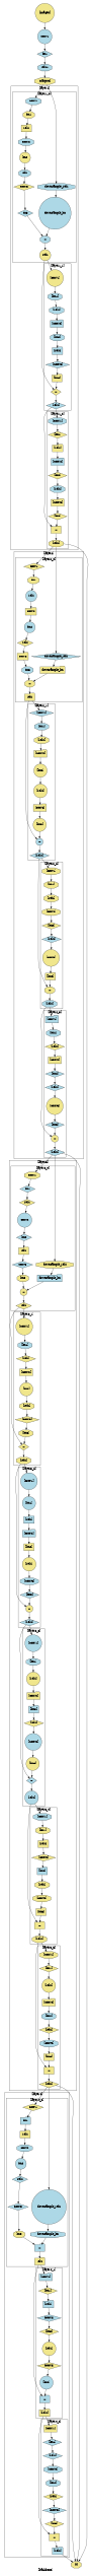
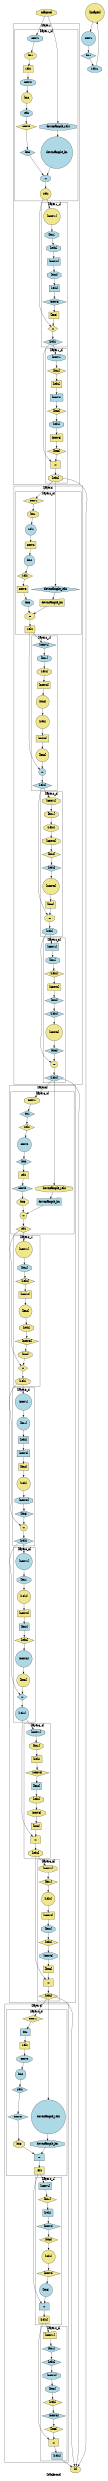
  digraph {
    label="[backbone]"
    node [fillcolor=khaki shape=octagon style=filled]
    n1 [label=relu shape=folder]
    n2 [fillcolor=lightblue label=conv2]
    n3 [fillcolor=lightblue label=relu]
    n4 [label=conv3 shape=diamond]
    n5 [label=relu shape=circle]
    n6 [fillcolor=lightblue label="+"]
    n7 [fillcolor=lightblue label=conv1]
    n8 [label=bn1]
    n9 [label=bn2 shape=circle]
    n10 [fillcolor=lightblue label=bn3 shape=diamond]
    n11 [fillcolor=lightblue label=downsample_relu]
    n12 [fillcolor=lightblue label=downsample_bn shape=circle]
    n13 [fillcolor=lightblue label="[relu]"]
    n14 [fillcolor=lightblue label="[conv2]" shape=folder]
    n15 [fillcolor=lightblue label="[relu]" shape=folder]
    n16 [fillcolor=lightblue label="[conv3]" shape=diamond]
    n17 [fillcolor=lightblue label="[relu]" shape=diamond]
    n18 [label="+" shape=diamond]
    n19 [label="[conv1]" shape=circle]
    n20 [fillcolor=lightblue label="[bn1]"]
    n21 [fillcolor=lightblue label="[bn2]"]
    n22 [label="[bn3]" shape=folder]
    n23 [label="[relu]" shape=folder]
    n24 [fillcolor=lightblue label="[conv2]" shape=folder]
    n25 [fillcolor=lightblue label="[relu]"]
    n26 [label="[conv3]" shape=folder]
    n27 [label="[relu]"]
    n28 [label="+" shape=folder]
    n29 [fillcolor=lightblue label="[conv1]"]
    n30 [label="[bn1]" shape=diamond]
    n31 [label="[bn2]" shape=diamond]
    n32 [label="[bn3]" shape=diamond]
    n33 [fillcolor=lightblue label=relu shape=circle]
    n34 [label=conv2 shape=folder]
    n35 [label=relu shape=diamond]
    n36 [label=conv3 shape=folder]
    n37 [label=relu shape=folder]
    n38 [label="+"]
    n39 [label=conv1 shape=diamond]
    n40 [label=bn1]
    n41 [fillcolor=lightblue label=bn2 shape=circle]
    n42 [fillcolor=lightblue label=bn3]
    n43 [fillcolor=lightblue label=downsample_relu shape=diamond]
    n44 [label=downsample_bn shape=folder]
    n45 [label="[relu]"]
    n46 [label="[conv2]" shape=folder]
    n47 [label="[relu]" shape=circle]
    n48 [label="[conv3]" shape=folder]
    n49 [fillcolor=lightblue label="[relu]" shape=diamond]
    n50 [fillcolor=lightblue label="+" shape=circle]
    n51 [fillcolor=lightblue label="[conv1]" shape=diamond]
    n52 [fillcolor=lightblue label="[bn1]"]
    n53 [label="[bn2]" shape=circle]
    n54 [label="[bn3]" shape=circle]
    n55 [label="[relu]"]
    n56 [label="[conv2]"]
    n57 [fillcolor=lightblue label="[relu]" shape=diamond]
    n58 [label="[conv3]" shape=circle]
    n59 [fillcolor=lightblue label="[relu]"]
    n60 [label="+"]
    n61 [label="[conv1]"]
    n62 [label="[bn1]"]
    n63 [label="[bn2]" shape=diamond]
    n64 [label="[bn3]" shape=folder]
    n65 [label="[relu]" shape=diamond]
    n66 [label="[conv2]" shape=folder]
    n67 [fillcolor=lightblue label="[relu]" shape=diamond]
    n68 [label="[conv3]" shape=circle]
    n69 [fillcolor=lightblue label="[relu]" shape=diamond]
    n70 [label="+" shape=circle]
    n71 [fillcolor=lightblue label="[conv1]" shape=folder]
    n72 [fillcolor=lightblue label="[bn1]"]
    n73 [fillcolor=lightblue label="[bn2]" shape=diamond]
    n74 [fillcolor=lightblue label="[bn3]" shape=diamond]
    n75 [label=relu shape=diamond]
    n76 [fillcolor=lightblue label=conv2 shape=circle]
    n77 [label=relu shape=folder]
    n78 [fillcolor=lightblue label=conv3 shape=diamond]
    n79 [label=relu shape=diamond]
    n80 [label="+" shape=circle]
    n81 [label=conv1]
    n82 [fillcolor=lightblue label=bn1 shape=diamond]
    n83 [fillcolor=lightblue label=bn2 shape=diamond]
    n84 [label=bn3]
    n85 [label=downsample_relu]
    n86 [fillcolor=lightblue label=downsample_bn shape=folder]
    n87 [label="[relu]" shape=diamond]
    n88 [label="[conv2]" shape=folder]
    n89 [label="[relu]"]
    n90 [label="[conv3]" shape=diamond]
    n91 [label="[relu]"]
    n92 [label="+" shape=diamond]
    n93 [label="[conv1]" shape=circle]
    n94 [fillcolor=lightblue label="[bn1]"]
    n95 [label="[bn2]" shape=circle]
    n96 [label="[bn3]"]
    n97 [fillcolor=lightblue label="[relu]" shape=folder]
    n98 [fillcolor=lightblue label="[conv2]" shape=folder]
    n99 [label="[relu]" shape=circle]
    n100 [fillcolor=lightblue label="[conv3]"]
    n101 [fillcolor=lightblue label="[relu]" shape=diamond]
    n102 [label="+" shape=circle]
    n103 [fillcolor=lightblue label="[conv1]" shape=circle]
    n104 [fillcolor=lightblue label="[bn1]" shape=circle]
    n105 [label="[bn2]" shape=folder]
    n106 [fillcolor=lightblue label="[bn3]" shape=diamond]
    n107 [label="[relu]" shape=circle]
    n108 [label="[conv2]" shape=folder]
    n109 [label="[relu]" shape=diamond]
    n110 [fillcolor=lightblue label="[conv3]" shape=circle]
    n111 [fillcolor=lightblue label="[relu]" shape=circle]
    n112 [fillcolor=lightblue label="+" shape=diamond]
    n113 [fillcolor=lightblue label="[conv1]" shape=circle]
    n114 [fillcolor=lightblue label="[bn1]"]
    n115 [fillcolor=lightblue label="[bn2]" shape=folder]
    n116 [label="[bn3]" shape=circle]
    n117 [label="[relu]" shape=folder]
    n118 [label="[conv2]" shape=diamond]
    n119 [label="[relu]"]
    n120 [label="[conv3]"]
    n121 [label="[relu]"]
    n122 [label="+" shape=folder]
    n123 [fillcolor=lightblue label="[conv1]"]
    n124 [label="[bn1]"]
    n125 [fillcolor=lightblue label="[bn2]" shape=folder]
    n126 [label="[bn3]" shape=folder]
    n127 [label="[relu]" shape=circle]
    n128 [label="[conv2]" shape=folder]
    n129 [label="[relu]" shape=diamond]
    n130 [fillcolor=lightblue label="[conv3]"]
    n131 [label="[relu]" shape=diamond]
    n132 [label="+" shape=folder]
    n133 [label="[conv1]"]
    n134 [label="[bn1]" shape=diamond]
    n135 [fillcolor=lightblue label="[bn2]"]
    n136 [label="[bn3]" shape=folder]
    n137 [label=relu shape=folder]
    n138 [fillcolor=lightblue label=conv2]
    n139 [fillcolor=lightblue label=relu shape=diamond]
    n140 [fillcolor=lightblue label=conv3 shape=diamond]
    n141 [label=relu shape=folder]
    n142 [fillcolor=lightblue label="+" shape=folder]
    n143 [label=conv1 shape=diamond]
    n144 [fillcolor=lightblue label=bn1 shape=folder]
    n145 [fillcolor=lightblue label=bn2 shape=circle]
    n146 [label=bn3]
    n147 [fillcolor=lightblue label=downsample_relu shape=circle]
    n148 [fillcolor=lightblue label=downsample_bn]
    n149 [fillcolor=lightblue label="[relu]" shape=folder]
    n150 [fillcolor=lightblue label="[conv2]" shape=diamond]
    n151 [label="[relu]" shape=circle]
    n152 [label="[conv3]" shape=diamond]
    n153 [label="[relu]" shape=folder]
    n154 [fillcolor=lightblue label="+" shape=folder]
    n155 [fillcolor=lightblue label="[conv1]" shape=folder]
    n156 [label="[bn1]" shape=diamond]
    n157 [label="[bn2]" shape=diamond]
    n158 [fillcolor=lightblue label="[bn3]" shape=circle]
    n159 [fillcolor=lightblue label="[relu]" shape=diamond]
    n160 [fillcolor=lightblue label="[conv2]"]
    n161 [label="[relu]" shape=diamond]
    n162 [fillcolor=lightblue label="[conv3]" shape=diamond]
    n163 [fillcolor=lightblue label="[relu]" shape=folder]
    n164 [label="+" shape=folder]
    n165 [label="[conv1]" shape=folder]
    n166 [fillcolor=lightblue label="[bn1]" shape=diamond]
    n167 [fillcolor=lightblue label="[bn2]"]
    n168 [label="[bn3]" shape=diamond]
    n169 [label="[x]"]
    n170 [label="[images]" shape=circle]
    conv1 [fillcolor=lightblue shape=circle]
    bn1 [fillcolor=lightblue shape=diamond]
    maxpool
    relu1 [fillcolor=lightblue]
    subgraph cluster_1 {
      label="[layer1]"
      subgraph cluster_2 {
        label="[layer1_0]"
        n1
        n2
        n3
        n4
        n5
        n6
        n7
        n8
        n9
        n10
        n11
        n12
      }
      subgraph cluster_3 {
        label="[layer1_1]"
        n13
        n14
        n15
        n16
        n17
        n18
        n19
        n20
        n21
        n22
      }
      subgraph cluster_4 {
        label="[layer1_2]"
        n23
        n24
        n25
        n26
        n27
        n28
        n29
        n30
        n31
        n32
      }
    }
    subgraph cluster_5 {
      label="[layer2]"
      subgraph cluster_6 {
        label="[layer2_0]"
        n33
        n34
        n35
        n36
        n37
        n38
        n39
        n40
        n41
        n42
        n43
        n44
      }
      subgraph cluster_7 {
        label="[layer2_1]"
        n45
        n46
        n47
        n48
        n49
        n50
        n51
        n52
        n53
        n54
      }
      subgraph cluster_8 {
        label="[layer2_2]"
        n55
        n56
        n57
        n58
        n59
        n60
        n61
        n62
        n63
        n64
      }
      subgraph cluster_9 {
        label="[layer2_3]"
        n65
        n66
        n67
        n68
        n69
        n70
        n71
        n72
        n73
        n74
      }
    }
    subgraph cluster_10 {
      label="[layer3]"
      subgraph cluster_11 {
        label="[layer3_0]"
        n75
        n76
        n77
        n78
        n79
        n80
        n81
        n82
        n83
        n84
        n85
        n86
      }
      subgraph cluster_12 {
        label="[layer3_1]"
        n87
        n88
        n89
        n90
        n91
        n92
        n93
        n94
        n95
        n96
      }
      subgraph cluster_13 {
        label="[layer3_2]"
        n97
        n98
        n99
        n100
        n101
        n102
        n103
        n104
        n105
        n106
      }
      subgraph cluster_14 {
        label="[layer3_3]"
        n107
        n108
        n109
        n110
        n111
        n112
        n113
        n114
        n115
        n116
      }
      subgraph cluster_15 {
        label="[layer3_4]"
        n117
        n118
        n119
        n120
        n121
        n122
        n123
        n124
        n125
        n126
      }
      subgraph cluster_16 {
        label="[layer3_5]"
        n127
        n128
        n129
        n130
        n131
        n132
        n133
        n134
        n135
        n136
      }
    }
    subgraph cluster_17 {
      label="[layer4]"
      subgraph cluster_18 {
        label="[layer4_0]"
        n137
        n138
        n139
        n140
        n141
        n142
        n143
        n144
        n145
        n146
        n147
        n148
      }
      subgraph cluster_19 {
        label="[layer4_1]"
        n149
        n150
        n151
        n152
        n153
        n154
        n155
        n156
        n157
        n158
      }
      subgraph cluster_20 {
        label="[layer4_2]"
        n159
        n160
        n161
        n162
        n163
        n164
        n165
        n166
        n167
        n168
      }
    }
    n1 -> n2
    n2 -> n9
    n3 -> n4
    n4 -> n10
    n5 -> n18
    n5 -> n19
    n6 -> n5
    n7 -> n8
    n8 -> n1
    n9 -> n3
    n10 -> n6
    n11 -> n12
    n12 -> n6
    n13 -> n14
    n14 -> n21
    n15 -> n16
    n16 -> n22
    n17 -> n28
    n17 -> n29
    n18 -> n17
    n19 -> n20
    n20 -> n13
    n21 -> n15
    n22 -> n18
    n23 -> n24
    n24 -> n31
    n25 -> n26
    n26 -> n32
    n27 -> n39
    n27 -> n43
    n27 -> n169
    n28 -> n27
    n29 -> n30
    n30 -> n23
    n31 -> n25
    n32 -> n28
    n33 -> n34
    n34 -> n41
    n35 -> n36
    n36 -> n42
    n37 -> n50
    n37 -> n51
    n38 -> n37
    n39 -> n40
    n40 -> n33
    n41 -> n35
    n42 -> n38
    n43 -> n44
    n44 -> n38
    n45 -> n46
    n46 -> n53
    n47 -> n48
    n48 -> n54
    n49 -> n60
    n49 -> n61
    n50 -> n49
    n51 -> n52
    n52 -> n45
    n53 -> n47
    n54 -> n50
    n55 -> n56
    n56 -> n63
    n57 -> n58
    n58 -> n64
    n59 -> n70
    n59 -> n71
    n60 -> n59
    n61 -> n62
    n62 -> n55
    n63 -> n57
    n64 -> n60
    n65 -> n66
    n66 -> n73
    n67 -> n68
    n68 -> n74
    n69 -> n81
    n69 -> n85
    n69 -> n169
    n70 -> n69
    n71 -> n72
    n72 -> n65
    n73 -> n67
    n74 -> n70
    n75 -> n76
    n76 -> n83
    n77 -> n78
    n78 -> n84
    n79 -> n92
    n79 -> n93
    n80 -> n79
    n81 -> n82
    n82 -> n75
    n83 -> n77
    n84 -> n80
    n85 -> n86
    n86 -> n80
    n87 -> n88
    n88 -> n95
    n89 -> n90
    n90 -> n96
    n91 -> n102
    n91 -> n103
    n92 -> n91
    n93 -> n94
    n94 -> n87
    n95 -> n89
    n96 -> n92
    n97 -> n98
    n98 -> n105
    n99 -> n100
    n100 -> n106
    n101 -> n112
    n101 -> n113
    n102 -> n101
    n103 -> n104
    n104 -> n97
    n105 -> n99
    n106 -> n102
    n107 -> n108
    n108 -> n115
    n109 -> n110
    n110 -> n116
    n111 -> n122
    n111 -> n123
    n112 -> n111
    n113 -> n114
    n114 -> n107
    n115 -> n109
    n116 -> n112
    n117 -> n118
    n118 -> n125
    n119 -> n120
    n120 -> n126
    n121 -> n132
    n121 -> n133
    n122 -> n121
    n123 -> n124
    n124 -> n117
    n125 -> n119
    n126 -> n122
    n127 -> n128
    n128 -> n135
    n129 -> n130
    n130 -> n136
    n131 -> n143
    n131 -> n147
    n131 -> n169
    n132 -> n131
    n133 -> n134
    n134 -> n127
    n135 -> n129
    n136 -> n132
    n137 -> n138
    n138 -> n145
    n139 -> n140
    n140 -> n146
    n141 -> n154
    n141 -> n155
    n142 -> n141
    n143 -> n144
    n144 -> n137
    n145 -> n139
    n146 -> n142
    n147 -> n148
    n148 -> n142
    n149 -> n150
    n150 -> n157
    n151 -> n152
    n152 -> n158
    n153 -> n164
    n153 -> n165
    n154 -> n153
    n155 -> n156
    n156 -> n149
    n157 -> n151
    n158 -> n154
    n159 -> n160
    n160 -> n167
    n161 -> n162
    n162 -> n168
    n163 -> n169
    n164 -> n163
    n165 -> n166
    n166 -> n159
    n167 -> n161
    n168 -> n164
    n170 -> conv1
    conv1 -> bn1
    bn1 -> relu1
    maxpool -> n7
    maxpool -> n11
-   relu1 -> maxpool
+   relu1 -> n170
  }
